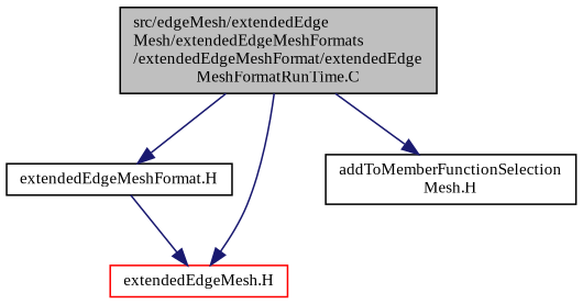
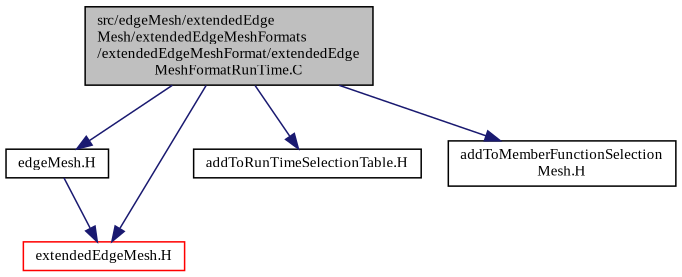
  digraph {
    fontname="Liberation Serif"
    node [color=black fontname="Liberation Serif" fontsize=10 shape=record]
    edge [color=midnightblue fontname="Liberation Serif" fontsize=10 labelfontname=Helvetica labelfontsize=10 style=solid]
    n1 [fillcolor=grey75 fontcolor=black height=0.2 label="src/edgeMesh/extendedEdge\lMesh/extendedEdgeMeshFormats\l/extendedEdgeMeshFormat/extendedEdge\lMeshFormatRunTime.C" style=filled width=0.4]
-   n2 [height=0.2 label="extendedEdgeMeshFormat.H" width=0.4]
+   n2 [height=0.2 label="edgeMesh.H" width=0.4]
    n3 [color=red height=0.2 label="extendedEdgeMesh.H" width=0.4]
+   n4 [height=0.2 label="addToRunTimeSelectionTable.H" width=0.4]
    n5 [height=0.2 label="addToMemberFunctionSelection\lMesh.H" width=0.4]
    n1 -> n2
    n1 -> n3
+   n1 -> n4
    n1 -> n5
    n2 -> n3
  }
